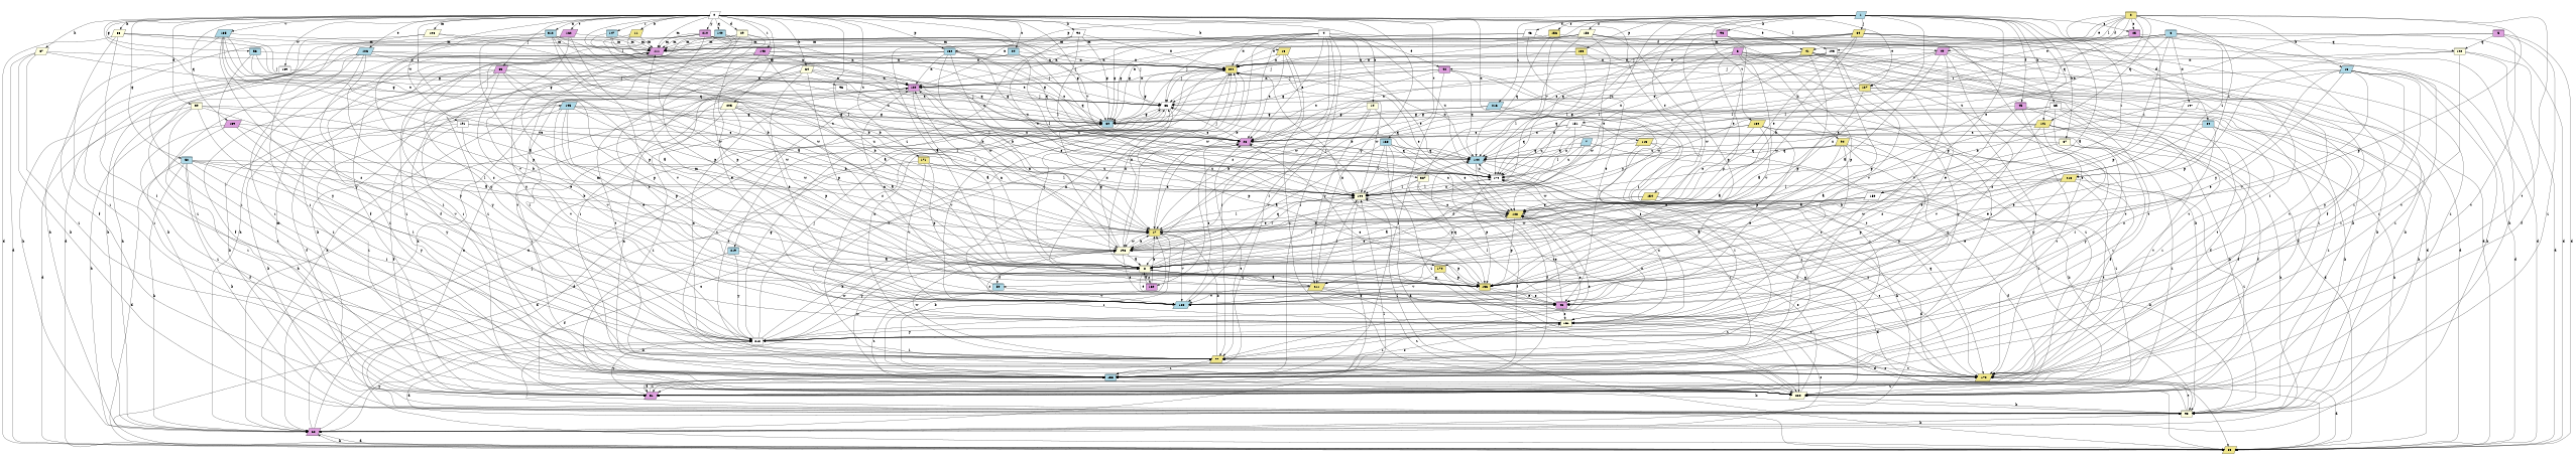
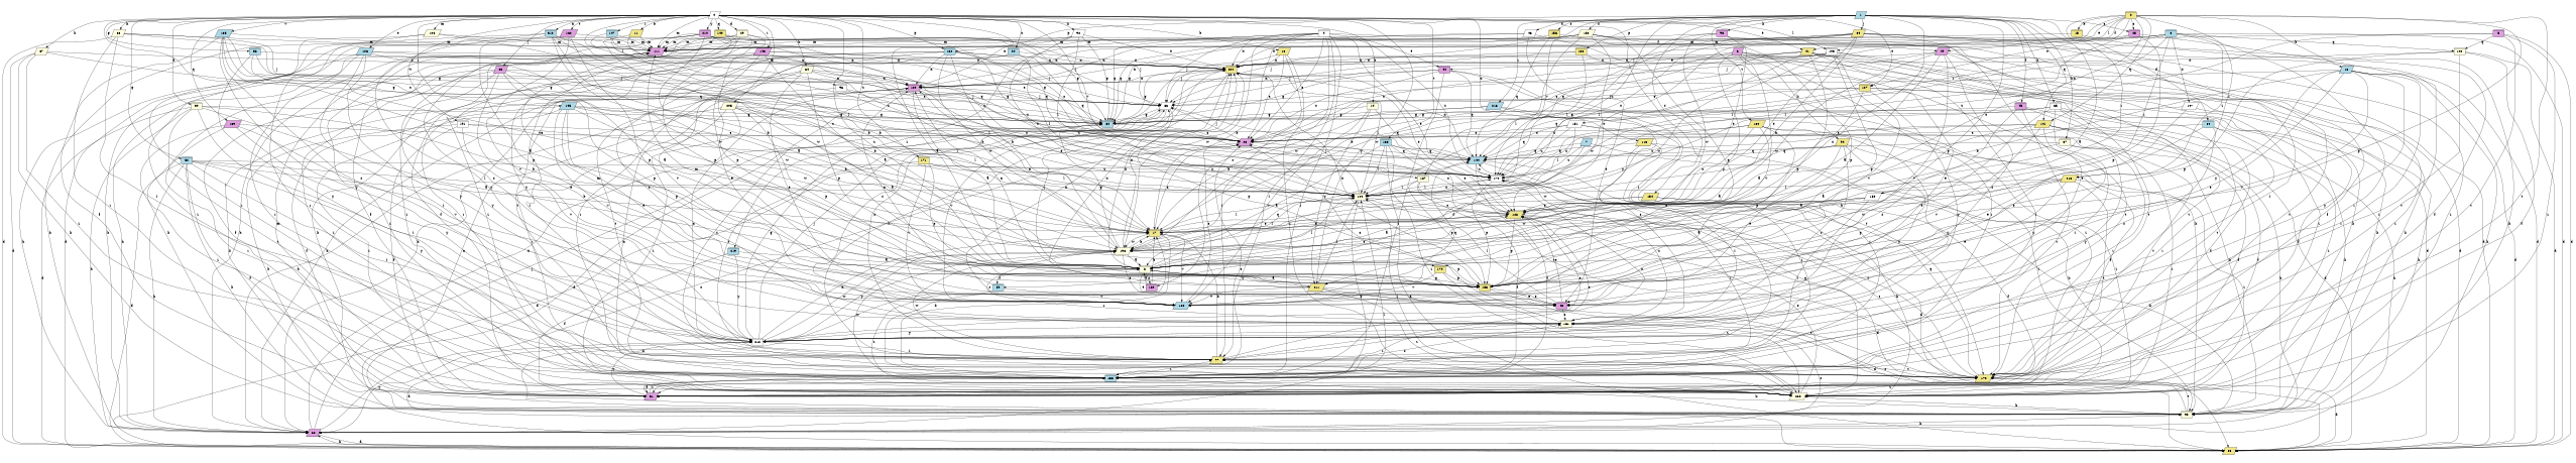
  strict digraph {
    node [fillcolor=khaki shape=cylinder style=filled]
    0 [fillcolor=white shape=parallelogram]
    11 [shape=parallelogram]
    13 [shape=parallelogram]
    14 [fillcolor=lightyellow]
    24 [fillcolor=lightblue]
    29 [fillcolor=lightyellow]
    30 [fillcolor=lightyellow]
    41 [shape=parallelogram]
    52 [fillcolor=lightblue]
    56 [fillcolor=lightblue]
    63 [fillcolor=lightyellow shape=parallelogram]
    64 [fillcolor=lightyellow shape=parallelogram]
    77 [shape=parallelogram]
    83 [fillcolor=plum shape=parallelogram]
    87 [fillcolor=lightyellow shape=parallelogram]
    92 [fillcolor=white shape=parallelogram]
    96 [fillcolor=white]
    103 [fillcolor=white]
    108 [fillcolor=lightyellow shape=parallelogram]
    111 [fillcolor=plum shape=parallelogram]
    n21 [fillcolor=lightblue label=312]
    115 [shape=parallelogram]
    120 [fillcolor=plum]
    126 [fillcolor=lightblue shape=parallelogram]
    127
    132 [fillcolor=lightblue]
    139 [fillcolor=plum shape=parallelogram]
-   140 [fillcolor=lightblue]
+   140
    145 [fillcolor=lightblue shape=parallelogram]
    147 [fillcolor=lightblue]
    148 [fillcolor=plum shape=parallelogram]
    162 [fillcolor=plum shape=parallelogram]
    168 [fillcolor=lightblue]
    171
    174
    185 [fillcolor=lightblue shape=parallelogram]
-   187 [fillcolor=lightyellow label=387]
-   189 [fillcolor=white]
+   187 [fillcolor=lightyellow]
    191 [fillcolor=white]
    196 [fillcolor=lightyellow shape=parallelogram]
    205 [fillcolor=lightyellow shape=parallelogram]
    210 [fillcolor=plum]
    211 [shape=parallelogram]
    17
    86 [fillcolor=white shape=parallelogram]
    204
    26 [fillcolor=plum shape=parallelogram]
    220 [fillcolor=lightyellow shape=parallelogram]
    60 [fillcolor=lightblue]
    188 [fillcolor=lightblue shape=parallelogram]
    144 [fillcolor=lightblue shape=parallelogram]
    104 [fillcolor=lightyellow]
    153 [fillcolor=lightblue]
    68 [fillcolor=plum shape=parallelogram]
    136
    170 [shape=parallelogram]
    51 [fillcolor=plum shape=parallelogram]
    8 [fillcolor=lightyellow]
    35 [shape=parallelogram]
    95 [fillcolor=lightyellow]
    179 [fillcolor=white]
    212 [fillcolor=white]
    43 [fillcolor=plum]
    128 [shape=parallelogram]
    161 [fillcolor=lightyellow]
    1 [fillcolor=lightblue shape=parallelogram]
    25 [fillcolor=plum]
    45 [fillcolor=plum]
    46 [fillcolor=white shape=parallelogram]
    65 [fillcolor=white]
    67 [fillcolor=lightyellow]
    84 [shape=parallelogram]
    93 [fillcolor=plum]
    135
    141 [shape=parallelogram]
    150 [fillcolor=white shape=parallelogram]
    154 [shape=parallelogram]
    156
    158 [fillcolor=lightyellow shape=parallelogram]
    169 [shape=parallelogram]
    216 [fillcolor=lightblue shape=parallelogram]
    160 [fillcolor=plum]
    50 [fillcolor=lightblue]
    2
+   15
    16 [fillcolor=lightblue shape=parallelogram]
    34 [fillcolor=lightblue]
    49 [fillcolor=plum shape=parallelogram]
    218 [shape=parallelogram]
    3 [fillcolor=lightblue]
    142 [fillcolor=lightyellow]
    151 [fillcolor=white shape=parallelogram]
    197 [fillcolor=white shape=parallelogram]
    4 [fillcolor=white]
    42 [fillcolor=plum]
    219 [fillcolor=lightblue]
    5 [fillcolor=plum]
    6 [fillcolor=plum shape=parallelogram]
    94 [shape=parallelogram]
    7 [fillcolor=lightblue shape=parallelogram]
    0 -> 11 [label=b]
    0 -> 13 [label=b]
    0 -> 14 [label=b]
    0 -> 24 [label=c]
    0 -> 29 [label=d]
    0 -> 30 [label=d]
    0 -> 41 [label=e]
    0 -> 52 [label=g]
    0 -> 56 [label=g]
    0 -> 63 [label=h]
    0 -> 64 [label=h]
    0 -> 77 [label=i]
    0 -> 83 [label=j]
    0 -> 87 [label=k]
    0 -> 92 [label=k]
    0 -> 96 [label=l]
    0 -> 103 [label=l]
    0 -> 108 [label=m]
    0 -> 111 [label=m]
    0 -> n21 [label=n]
    0 -> 115 [label=n]
    0 -> 120 [label=n]
    0 -> 126 [label=o]
    0 -> 127 [label=o]
    0 -> 132 [label=p]
    0 -> 139 [label=q]
    0 -> 140 [label=q]
    0 -> 145 [label=r]
    0 -> 147 [label=r]
    0 -> 148 [label=r]
    0 -> 162 [label=t]
    0 -> 168 [label=t]
    0 -> 171 [label=u]
    0 -> 174 [label=u]
    0 -> 185 [label=v]
    0 -> 187 [label=v]
-   0 -> 189 [label=w]
    0 -> 191 [label=w]
    0 -> 196 [label=w]
    0 -> 205 [label=y]
    0 -> 210 [label=y]
    0 -> 211 [label=y]
    11 -> 111 [label=m]
    11 -> 120 [label=n]
    11 -> 17 [label=b]
    13 -> 77 [label=i]
    13 -> 86 [label=j]
    13 -> 204 [label=x]
    13 -> 26 [label=c]
    13 -> 220 [label=z]
    14 -> 211 [label=y]
    14 -> 60 [label=g]
    14 -> 188 [label=v]
    14 -> 144 [label=q]
    24 -> 204 [label=x]
    24 -> 144 [label=q]
    24 -> 104 [label=l]
    24 -> 153 [label=r]
    24 -> 68 [label=h]
    29 -> 111 [label=m]
    29 -> 220 [label=z]
    29 -> 60 [label=g]
    29 -> 68 [label=h]
    29 -> 136 [label=p]
    29 -> 170 [label=t]
    29 -> 51 [label=f]
    30 -> 77 [label=i]
    30 -> 17 [label=b]
    30 -> 60 [label=g]
    30 -> 68 [label=h]
    30 -> 170 [label=t]
    30 -> 8 [label=a]
    30 -> 35 [label=d]
    41 -> 196 [label=w]
    41 -> 17 [label=b]
    41 -> 204 [label=x]
    41 -> 26 [label=c]
    41 -> 220 [label=z]
    41 -> 153 [label=r]
    41 -> 136 [label=p]
    41 -> 170 [label=t]
    41 -> 95 [label=k]
    52 -> 77 [label=i]
    52 -> 17 [label=b]
    52 -> 104 [label=l]
    52 -> 68 [label=h]
    52 -> 51 [label=f]
    52 -> 35 [label=d]
    52 -> 95 [label=k]
    52 -> 179 [label=u]
    52 -> 212 [label=y]
    56 -> 86 [label=j]
    56 -> 204 [label=x]
    56 -> 60 [label=g]
    56 -> 212 [label=y]
    63 -> 77 [label=i]
    63 -> 111 [label=m]
    63 -> 86 [label=j]
    63 -> 60 [label=g]
    63 -> 153 [label=r]
    63 -> 35 [label=d]
    64 -> 120 [label=n]
    64 -> 60 [label=g]
    64 -> 104 [label=l]
    64 -> 68 [label=h]
    64 -> 136 [label=p]
    64 -> 170 [label=t]
    64 -> 43 [label=e]
    77 -> 120 [label=n]
    77 -> 196 [label=w]
    77 -> 17 [label=b]
    77 -> 204 [label=x]
    77 -> 153 [label=r]
    77 -> 170 [label=t]
    77 -> 179 [label=u]
    77 -> 128 [label=o]
    83 -> 120 [label=n]
    83 -> 196 [label=w]
    83 -> 17 [label=b]
    83 -> 220 [label=z]
    83 -> 136 [label=p]
    83 -> 51 [label=f]
    83 -> 212 [label=y]
    83 -> 43 [label=e]
    87 -> 204 [label=x]
    87 -> 220 [label=z]
    87 -> 60 [label=g]
    87 -> 35 [label=d]
    87 -> 95 [label=k]
    92 -> 111 [label=m]
    92 -> 204 [label=x]
    92 -> 60 [label=g]
    92 -> 104 [label=l]
    92 -> 8 [label=a]
    92 -> 128 [label=o]
    96 -> 86 [label=j]
    96 -> 95 [label=k]
    96 -> 179 [label=u]
    103 -> 120 [label=n]
    103 -> 196 [label=w]
    103 -> 204 [label=x]
    103 -> 26 [label=c]
    103 -> 188 [label=v]
    103 -> 136 [label=p]
    103 -> 170 [label=t]
    103 -> 35 [label=d]
    108 -> 111 [label=m]
    108 -> 17 [label=b]
    108 -> 220 [label=z]
    108 -> 153 [label=r]
    111 -> 204 [label=x]
    111 -> 220 [label=z]
    111 -> 68 [label=h]
    111 -> 95 [label=k]
    n21 -> 111 [label=m]
    n21 -> 196 [label=w]
    n21 -> 17 [label=b]
    n21 -> 104 [label=l]
    n21 -> 153 [label=r]
    n21 -> 136 [label=p]
    n21 -> 179 [label=u]
    n21 -> 161 [label=s]
    115 -> 77 [label=i]
    115 -> 144 [label=q]
    115 -> 153 [label=r]
    115 -> 95 [label=k]
    120 -> 86 [label=j]
    120 -> 170 [label=t]
    120 -> 8 [label=a]
    120 -> 179 [label=u]
    120 -> 128 [label=o]
    126 -> 77 [label=i]
    126 -> 204 [label=x]
    126 -> 26 [label=c]
    126 -> 153 [label=r]
    126 -> 68 [label=h]
    126 -> 8 [label=a]
    126 -> 212 [label=y]
    127 -> 86 [label=j]
    127 -> 144 [label=q]
    127 -> 170 [label=t]
    127 -> 51 [label=f]
    127 -> 8 [label=a]
    127 -> 179 [label=u]
    127 -> 212 [label=y]
    132 -> 120 [label=n]
    132 -> 196 [label=w]
    132 -> 17 [label=b]
    132 -> 86 [label=j]
    132 -> 204 [label=x]
    132 -> 26 [label=c]
    132 -> 188 [label=v]
    132 -> 95 [label=k]
    132 -> 179 [label=u]
    132 -> 161 [label=s]
    139 -> 26 [label=c]
    139 -> 220 [label=z]
    139 -> 188 [label=v]
    139 -> 153 [label=r]
    139 -> 212 [label=y]
    140 -> 111 [label=m]
    140 -> 86 [label=j]
    140 -> 220 [label=z]
    140 -> 136 [label=p]
    140 -> 51 [label=f]
    140 -> 212 [label=y]
    145 -> 196 [label=w]
    145 -> 17 [label=b]
    145 -> 26 [label=c]
    145 -> 220 [label=z]
    145 -> 60 [label=g]
    145 -> 188 [label=v]
    145 -> 136 [label=p]
    145 -> 51 [label=f]
    145 -> 43 [label=e]
    147 -> 111 [label=m]
    147 -> 196 [label=w]
    147 -> 26 [label=c]
    147 -> 144 [label=q]
    148 -> 77 [label=i]
    148 -> 17 [label=b]
    148 -> 204 [label=x]
    148 -> 60 [label=g]
    148 -> 153 [label=r]
    148 -> 8 [label=a]
    148 -> 43 [label=e]
    162 -> 111 [label=m]
    162 -> 188 [label=v]
    162 -> 68 [label=h]
    162 -> 136 [label=p]
    168 -> 220 [label=z]
    168 -> 144 [label=q]
    168 -> 104 [label=l]
    168 -> 170 [label=t]
    168 -> 8 [label=a]
    168 -> 35 [label=d]
    168 -> 128 [label=o]
    171 -> 188 [label=v]
    171 -> 104 [label=l]
    171 -> 136 [label=p]
    171 -> 35 [label=d]
    171 -> 179 [label=u]
    174 -> 220 [label=z]
    174 -> 188 [label=v]
    174 -> 136 [label=p]
    185 -> 111 [label=m]
    185 -> 26 [label=c]
    185 -> 144 [label=q]
    185 -> 51 [label=f]
    185 -> 8 [label=a]
    185 -> 212 [label=y]
    185 -> 161 [label=s]
    187 -> 104 [label=l]
    187 -> 136 [label=p]
    187 -> 170 [label=t]
    187 -> 51 [label=f]
-   189 -> 120 [label=n]
-   189 -> 153 [label=r]
    191 -> 26 [label=c]
    191 -> 188 [label=v]
    191 -> 104 [label=l]
    191 -> 51 [label=f]
    191 -> 95 [label=k]
    196 -> 120 [label=n]
    196 -> 17 [label=b]
    196 -> 204 [label=x]
    196 -> 60 [label=g]
    196 -> 104 [label=l]
    196 -> 136 [label=p]
    196 -> 8 [label=a]
    196 -> 212 [label=y]
    196 -> 43 [label=e]
    196 -> 161 [label=s]
    205 -> 220 [label=z]
    205 -> 60 [label=g]
    205 -> 104 [label=l]
    205 -> 153 [label=r]
    205 -> 68 [label=h]
    205 -> 136 [label=p]
    205 -> 8 [label=a]
    210 -> 111 [label=m]
    210 -> 120 [label=n]
    210 -> 86 [label=j]
    210 -> 144 [label=q]
    210 -> 68 [label=h]
    210 -> 8 [label=a]
    210 -> 35 [label=d]
    210 -> 179 [label=u]
    210 -> 212 [label=y]
    211 -> 111 [label=m]
    211 -> 204 [label=x]
    211 -> 220 [label=z]
    211 -> 188 [label=v]
    211 -> 104 [label=l]
    211 -> 170 [label=t]
    211 -> 8 [label=a]
    211 -> 43 [label=e]
    17 -> 196 [label=w]
    17 -> 26 [label=c]
    17 -> 188 [label=v]
    17 -> 104 [label=l]
    17 -> 153 [label=r]
    17 -> 128 [label=o]
    86 -> 60 [label=g]
    86 -> 188 [label=v]
    86 -> 136 [label=p]
    86 -> 170 [label=t]
    204 -> 120 [label=n]
    204 -> 60 [label=g]
    204 -> 104 [label=l]
    204 -> 170 [label=t]
    204 -> 128 [label=o]
    204 -> 161 [label=s]
    26 -> 86 [label=j]
    26 -> 144 [label=q]
    220 -> 120 [label=n]
    220 -> 144 [label=q]
    220 -> 104 [label=l]
    220 -> 95 [label=k]
    220 -> 128 [label=o]
    60 -> 26 [label=c]
    60 -> 35 [label=d]
    188 -> 111 [label=m]
    188 -> 204 [label=x]
    188 -> 26 [label=c]
    188 -> 144 [label=q]
    144 -> 204 [label=x]
    144 -> 68 [label=h]
    144 -> 51 [label=f]
    144 -> 179 [label=u]
    104 -> 86 [label=j]
    104 -> 51 [label=f]
    104 -> 179 [label=u]
    104 -> 128 [label=o]
    153 -> 196 [label=w]
    153 -> 17 [label=b]
    153 -> 51 [label=f]
    153 -> 95 [label=k]
    153 -> 161 [label=s]
    68 -> 86 [label=j]
    68 -> 204 [label=x]
    68 -> 26 [label=c]
    68 -> 104 [label=l]
    68 -> 35 [label=d]
    68 -> 212 [label=y]
    68 -> 161 [label=s]
    136 -> 204 [label=x]
    136 -> 35 [label=d]
    136 -> 43 [label=e]
    170 -> 220 [label=z]
    170 -> 144 [label=q]
    170 -> 35 [label=d]
    51 -> 111 [label=m]
    51 -> 26 [label=c]
    51 -> 153 [label=r]
    51 -> 212 [label=y]
    8 -> 120 [label=n]
    8 -> 211 [label=y]
    8 -> 86 [label=j]
    8 -> 204 [label=x]
    8 -> 144 [label=q]
    8 -> 104 [label=l]
    8 -> 136 [label=p]
    8 -> 43 [label=e]
    8 -> 128 [label=o]
    8 -> 160 [label=s]
    8 -> 50 [label=f]
    35 -> 68 [label=h]
    95 -> 120 [label=n]
    95 -> 68 [label=h]
    95 -> 170 [label=t]
    95 -> 161 [label=s]
    179 -> 104 [label=l]
    179 -> 153 [label=r]
    179 -> 136 [label=p]
    179 -> 35 [label=d]
    212 -> 77 [label=i]
    212 -> 196 [label=w]
    212 -> 17 [label=b]
    212 -> 86 [label=j]
    212 -> 60 [label=g]
    212 -> 35 [label=d]
    212 -> 128 [label=o]
    43 -> 104 [label=l]
    43 -> 128 [label=o]
    43 -> 161 [label=s]
    128 -> 17 [label=b]
    128 -> 26 [label=c]
    128 -> 136 [label=p]
    128 -> 170 [label=t]
    128 -> 35 [label=d]
    161 -> 26 [label=c]
    161 -> 153 [label=r]
    161 -> 179 [label=u]
    161 -> 212 [label=y]
    1 -> 132 [label=p]
    1 -> 174 [label=u]
    1 -> 187 [label=v]
    1 -> 136 [label=p]
    1 -> 8 [label=a]
    1 -> 179 [label=u]
    1 -> 25 [label=c]
    1 -> 45 [label=f]
    1 -> 46 [label=f]
    1 -> 65 [label=h]
    1 -> 67 [label=h]
    1 -> 84 [label=j]
    1 -> 93 [label=k]
    1 -> 135 [label=p]
    1 -> 141 [label=q]
    1 -> 150 [label=r]
    1 -> 154 [label=s]
    1 -> 156 [label=s]
    1 -> 158 [label=s]
    1 -> 169 [label=t]
    1 -> 216 [label=z]
    25 -> 111 [label=m]
    25 -> 104 [label=l]
    25 -> 136 [label=p]
    25 -> 170 [label=t]
    45 -> 60 [label=g]
    45 -> 170 [label=t]
    45 -> 35 [label=d]
    45 -> 95 [label=k]
    45 -> 161 [label=s]
    46 -> 111 [label=m]
    46 -> 60 [label=g]
    46 -> 95 [label=k]
    46 -> 43 [label=e]
    65 -> 77 [label=i]
    65 -> 17 [label=y]
    65 -> 220 [label=z]
    65 -> 60 [label=g]
    65 -> 51 [label=f]
    65 -> 95 [label=k]
    65 -> 43 [label=e]
    67 -> 220 [label=z]
    67 -> 144 [label=q]
    67 -> 8 [label=a]
    67 -> 212 [label=y]
    84 -> 77 [label=i]
    84 -> 111 [label=m]
    84 -> 120 [label=n]
    84 -> 17 [label=b]
    84 -> 220 [label=z]
    84 -> 144 [label=q]
    84 -> 104 [label=l]
    84 -> 95 [label=k]
    84 -> 179 [label=u]
    84 -> 128 [label=o]
    84 -> 161 [label=s]
    93 -> 111 [label=m]
    93 -> 196 [label=w]
    93 -> 104 [label=l]
    93 -> 51 [label=f]
    93 -> 35 [label=d]
    93 -> 128 [label=o]
    135 -> 86 [label=j]
    135 -> 204 [label=x]
    135 -> 104 [label=l]
    135 -> 43 [label=e]
    141 -> 26 [label=c]
    141 -> 188 [label=v]
    141 -> 153 [label=r]
    141 -> 68 [label=h]
    141 -> 51 [label=f]
    141 -> 8 [label=a]
    141 -> 179 [label=u]
    141 -> 212 [label=y]
    150 -> 77 [label=i]
    150 -> 196 [label=w]
    150 -> 8 [label=a]
    150 -> 128 [label=o]
    154 -> 51 [label=f]
    154 -> 8 [label=a]
    154 -> 95 [label=k]
    154 -> 128 [label=o]
    156 -> 111 [label=m]
    156 -> 144 [label=q]
    156 -> 136 [label=p]
    158 -> 111 [label=m]
    158 -> 196 [label=w]
    158 -> 86 [label=j]
    158 -> 60 [label=g]
    158 -> 136 [label=p]
    158 -> 35 [label=d]
    158 -> 95 [label=k]
    158 -> 128 [label=o]
    169 -> 26 [label=c]
    169 -> 136 [label=p]
    169 -> 51 [label=f]
    169 -> 8 [label=a]
    169 -> 179 [label=u]
    169 -> 212 [label=y]
    169 -> 128 [label=o]
    216 -> 17 [label=b]
    216 -> 60 [label=g]
    216 -> 153 [label=r]
    216 -> 161 [label=s]
    160 -> 17 [label=b]
    160 -> 220 [label=z]
    160 -> 8 [label=a]
    50 -> 120 [label=n]
    50 -> 188 [label=v]
    50 -> 95 [label=k]
    2 -> 41 [label=e]
    2 -> 103 [label=l]
    2 -> 127 [label=o]
    2 -> 86 [label=j]
    2 -> 136 [label=p]
    2 -> 170 [label=t]
    2 -> 128 [label=o]
    2 -> 25 [label=c]
    2 -> 141 [label=q]
+   2 -> 15 [label=b]
    2 -> 16 [label=b]
    2 -> 34 [label=d]
    2 -> 49 [label=f]
    2 -> 218 [label=z]
+   15 -> 111 [label=m]
+   15 -> 51 [label=f]
    16 -> 120 [label=n]
    16 -> 211 [label=y]
    16 -> 17 [label=b]
    16 -> 188 [label=v]
    16 -> 153 [label=r]
    16 -> 35 [label=d]
    16 -> 95 [label=k]
    16 -> 212 [label=y]
    16 -> 43 [label=e]
    34 -> 26 [label=c]
    34 -> 153 [label=r]
    34 -> 68 [label=h]
    34 -> 43 [label=e]
    34 -> 161 [label=s]
    49 -> 196 [label=w]
    49 -> 204 [label=x]
    49 -> 26 [label=c]
    49 -> 220 [label=z]
    49 -> 188 [label=v]
    49 -> 170 [label=t]
    49 -> 8 [label=a]
    49 -> 161 [label=s]
    218 -> 196 [label=w]
    218 -> 17 [label=b]
    218 -> 220 [label=z]
    218 -> 104 [label=l]
    218 -> 136 [label=p]
    218 -> 170 [label=t]
    218 -> 43 [label=e]
    3 -> 120 [label=n]
    3 -> 204 [label=x]
    3 -> 104 [label=l]
    3 -> 153 [label=r]
    3 -> 35 [label=d]
    3 -> 150 [label=r]
    3 -> 218 [label=z]
    3 -> 142 [label=q]
    3 -> 151 [label=r]
    3 -> 197 [label=x]
    142 -> 204 [label=x]
    142 -> 153 [label=r]
    142 -> 136 [label=p]
    142 -> 51 [label=f]
    142 -> 35 [label=d]
    151 -> 26 [label=c]
    151 -> 144 [label=q]
    151 -> 104 [label=l]
    151 -> 170 [label=t]
    151 -> 51 [label=f]
    151 -> 179 [label=u]
    197 -> 60 [label=g]
    197 -> 95 [label=k]
    197 -> 43 [label=e]
    4 -> 77 [label=i]
    4 -> 196 [label=w]
    4 -> 17 [label=b]
    4 -> 86 [label=j]
    4 -> 204 [label=x]
    4 -> 26 [label=c]
    4 -> 60 [label=g]
    4 -> 153 [label=r]
    4 -> 179 [label=u]
    4 -> 128 [label=o]
    4 -> 160 [label=s]
    4 -> 49 [label=f]
    4 -> 42 [label=e]
    4 -> 219 [label=z]
    42 -> 120 [label=n]
    42 -> 26 [label=c]
    42 -> 220 [label=z]
    42 -> 60 [label=g]
    42 -> 144 [label=q]
    42 -> 153 [label=r]
    42 -> 170 [label=t]
    219 -> 51 [label=f]
    219 -> 8 [label=a]
    219 -> 212 [label=y]
    5 -> 86 [label=j]
    5 -> 220 [label=z]
    5 -> 170 [label=t]
    5 -> 35 [label=d]
    5 -> 179 [label=u]
    5 -> 142 [label=q]
    6 -> 196 [label=w]
    6 -> 211 [label=y]
    6 -> 188 [label=v]
    6 -> 153 [label=r]
    6 -> 170 [label=t]
    6 -> 35 [label=d]
    6 -> 95 [label=k]
    6 -> 42 [label=e]
    6 -> 94 [label=k]
    94 -> 196 [label=w]
    94 -> 220 [label=z]
    94 -> 144 [label=q]
    94 -> 212 [label=y]
    94 -> 43 [label=e]
    94 -> 161 [label=s]
    7 -> 220 [label=z]
    7 -> 144 [label=q]
    7 -> 179 [label=u]
    7 -> 50 [label=f]
  }
